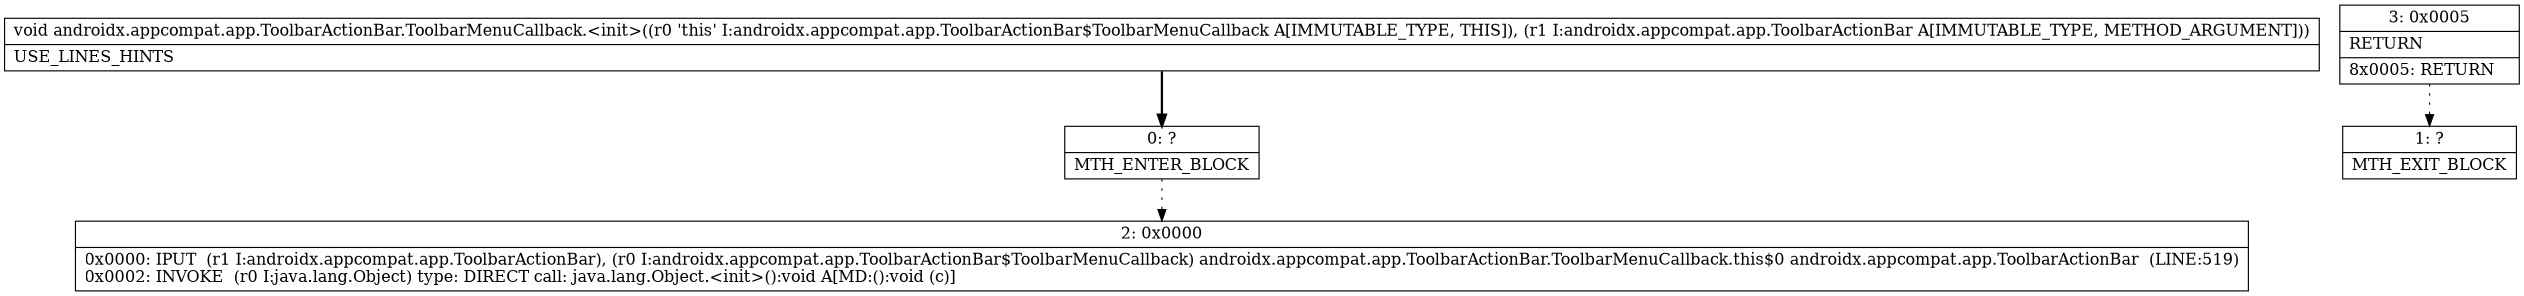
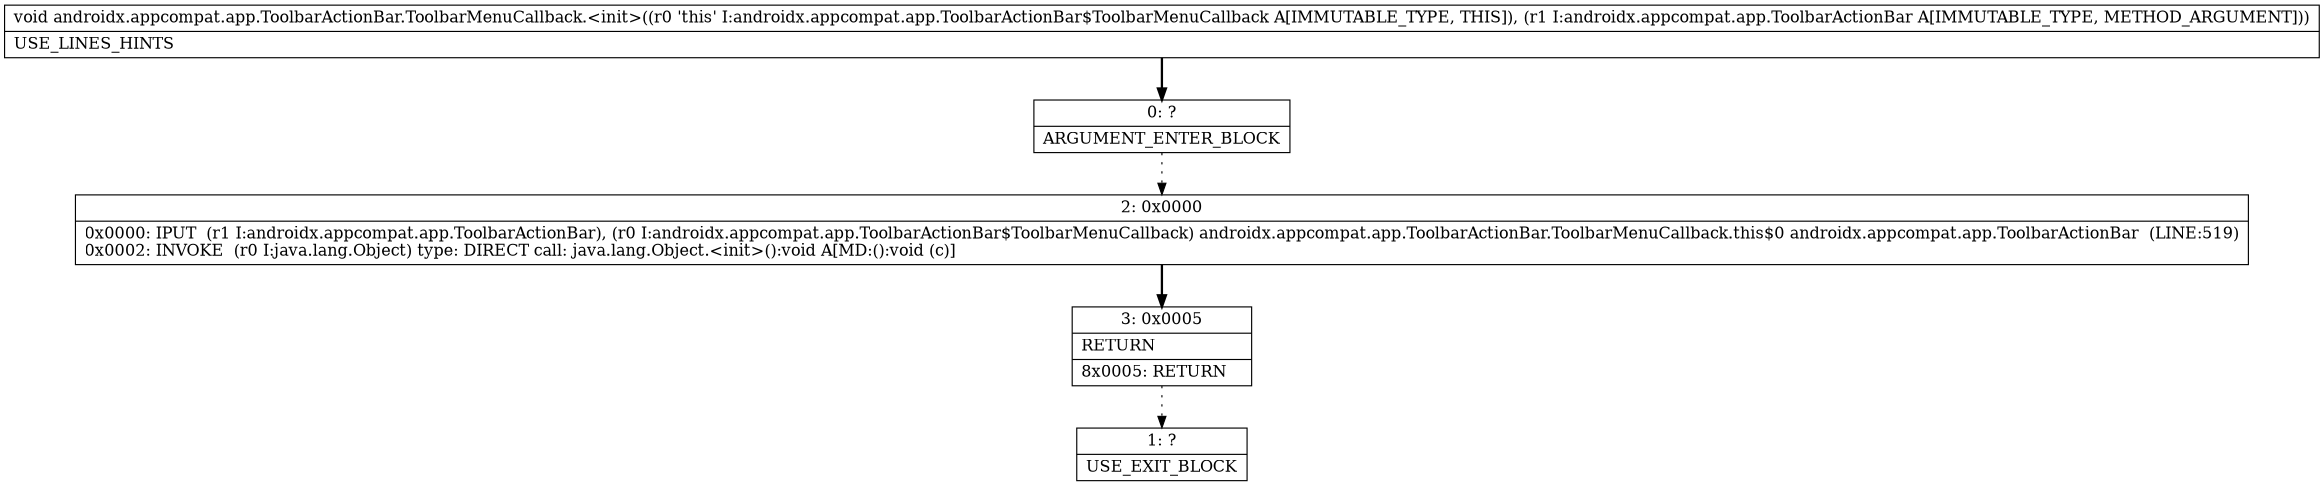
  digraph {
    node [shape=record]
    edge [style=dotted]
-   n1 [label="{0\:\ ?|MTH_ENTER_BLOCK\l}"]
+   n1 [label="{0\:\ ?|ARGUMENT_ENTER_BLOCK\l}"]
    n2 [label="{2\:\ 0x0000|0x0000: IPUT  (r1 I:androidx.appcompat.app.ToolbarActionBar), (r0 I:androidx.appcompat.app.ToolbarActionBar$ToolbarMenuCallback) androidx.appcompat.app.ToolbarActionBar.ToolbarMenuCallback.this$0 androidx.appcompat.app.ToolbarActionBar  (LINE:519)\l0x0002: INVOKE  (r0 I:java.lang.Object) type: DIRECT call: java.lang.Object.\<init\>():void A[MD:():void (c)]\l}"]
    n3 [label="{3\:\ 0x0005|RETURN\l|8x0005: RETURN   \l}"]
-   n4 [label="{1\:\ ?|MTH_EXIT_BLOCK\l}"]
+   n4 [label="{1\:\ ?|USE_EXIT_BLOCK\l}"]
    n5 [label="{void androidx.appcompat.app.ToolbarActionBar.ToolbarMenuCallback.\<init\>((r0 'this' I:androidx.appcompat.app.ToolbarActionBar$ToolbarMenuCallback A[IMMUTABLE_TYPE, THIS]), (r1 I:androidx.appcompat.app.ToolbarActionBar A[IMMUTABLE_TYPE, METHOD_ARGUMENT]))  | USE_LINES_HINTS\l}"]
    n1 -> n2
+   n2 -> n3 [style=bold]
    n3 -> n4
    n5 -> n1 [style=bold]
  }
